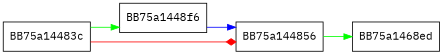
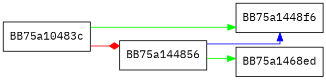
  digraph {
    fontname="IBM Plex Mono"
    rankdir=LR
    splines=ortho
    node [fontname="IBM Plex Mono" shape=box]
    edge [arrowhead=normal color=green fontname="IBM Plex Mono"]
-   BB75a14483c
+   BB75a14483c [label=BB75a10483c]
    BB75a1448f6
    BB75a144856
    n4 [label=BB75a1468ed]
    BB75a14483c -> BB75a1448f6
    BB75a14483c -> BB75a144856 [arrowhead=diamond color=red]
-   BB75a1448f6 -> BB75a144856 [color=blue]
+   BB75a144856 -> BB75a1448f6 [color=blue]
    BB75a144856 -> n4
  }
